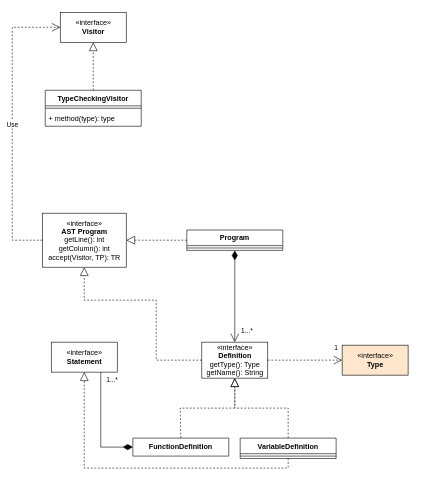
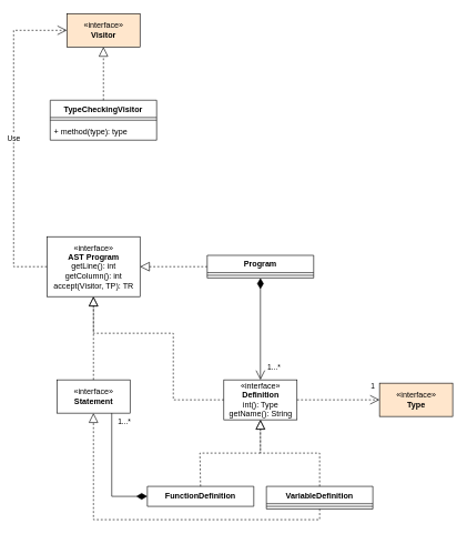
  <mxCell id="0" />
  <mxCell id="1" parent="0" />
- <mxCell id="2" value="«interface»&lt;br&gt;&lt;b&gt;Definition&lt;/b&gt;&lt;br&gt;getType(): Type&lt;br&gt;getName(): String" style="html=1;" parent="1" vertex="1"><mxGeometry x="336" y="570" width="110" height="60" as="geometry" /></mxCell>
+ <mxCell id="2" value="«interface»&lt;br&gt;&lt;b&gt;Definition&lt;/b&gt;&lt;br&gt;int(): Type&lt;br&gt;getName(): String" style="html=1;" parent="1" vertex="1"><mxGeometry x="336" y="570" width="110" height="60" as="geometry" /></mxCell>
  <mxCell id="3" value="FunctionDefinition" style="swimlane;fontStyle=1;align=center;verticalAlign=top;childLayout=stackLayout;horizontal=1;startSize=34;horizontalStack=0;resizeParent=1;resizeParentMax=0;resizeLast=0;collapsible=1;marginBottom=0;" parent="1" vertex="1"><mxGeometry x="221" y="730" width="160" height="30" as="geometry" /></mxCell>
  <mxCell id="4" value="VariableDefinition" style="swimlane;fontStyle=1;align=center;verticalAlign=top;childLayout=stackLayout;horizontal=1;startSize=26;horizontalStack=0;resizeParent=1;resizeParentMax=0;resizeLast=0;collapsible=1;marginBottom=0;" parent="1" vertex="1"><mxGeometry x="400" y="730" width="160" height="34" as="geometry" /></mxCell>
  <mxCell id="5" value="" style="line;strokeWidth=1;fillColor=none;align=left;verticalAlign=middle;spacingTop=-1;spacingLeft=3;spacingRight=3;rotatable=0;labelPosition=right;points=[];portConstraint=eastwest;strokeColor=inherit;" parent="4" vertex="1"><mxGeometry y="26" width="160" height="8" as="geometry" /></mxCell>
  <mxCell id="6" value="" style="endArrow=block;dashed=1;endFill=0;endSize=12;html=1;rounded=0;strokeColor=default;entryX=0.5;entryY=1;entryDx=0;entryDy=0;exitX=0.5;exitY=0;exitDx=0;exitDy=0;" parent="1" source="3" target="2" edge="1"><mxGeometry width="160" relative="1" as="geometry"><mxPoint x="320" y="670" as="sourcePoint" /><mxPoint x="480" y="670" as="targetPoint" /><Array as="points"><mxPoint x="300" y="680" /><mxPoint x="391" y="680" /></Array></mxGeometry></mxCell>
  <mxCell id="7" value="" style="endArrow=block;dashed=1;endFill=0;endSize=12;html=1;rounded=0;strokeColor=default;entryX=0.5;entryY=1;entryDx=0;entryDy=0;exitX=0.5;exitY=0;exitDx=0;exitDy=0;" parent="1" source="4" target="2" edge="1"><mxGeometry width="160" relative="1" as="geometry"><mxPoint x="430" y="680" as="sourcePoint" /><mxPoint x="590" y="680" as="targetPoint" /><Array as="points"><mxPoint x="480" y="680" /><mxPoint x="391" y="680" /></Array></mxGeometry></mxCell>
  <mxCell id="8" value="«interface»&lt;br&gt;&lt;b&gt;Type&lt;/b&gt;" style="html=1;fillColor=#ffe6cc;" parent="1" vertex="1"><mxGeometry x="570" y="575" width="110" height="50" as="geometry" /></mxCell>
  <mxCell id="9" value="1" style="endArrow=open;endSize=12;dashed=1;html=1;rounded=0;strokeColor=default;exitX=1;exitY=0.5;exitDx=0;exitDy=0;entryX=0;entryY=0.5;entryDx=0;entryDy=0;" parent="1" source="2" target="8" edge="1"><mxGeometry x="0.839" y="20" width="160" relative="1" as="geometry"><mxPoint x="480" y="650" as="sourcePoint" /><mxPoint x="640" y="650" as="targetPoint" /><mxPoint as="offset" /></mxGeometry></mxCell>
  <mxCell id="10" value="«interface»&lt;br&gt;&lt;b&gt;Statement&lt;/b&gt;" style="html=1;" parent="1" vertex="1"><mxGeometry x="85" y="570" width="110" height="50" as="geometry" /></mxCell>
  <mxCell id="11" value="" style="endArrow=block;dashed=1;endFill=0;endSize=12;html=1;rounded=0;strokeColor=default;entryX=0.5;entryY=1;entryDx=0;entryDy=0;exitX=0.5;exitY=1;exitDx=0;exitDy=0;" parent="1" source="4" target="10" edge="1"><mxGeometry width="160" relative="1" as="geometry"><mxPoint x="400" y="780" as="sourcePoint" /><mxPoint x="340" y="780" as="targetPoint" /><Array as="points"><mxPoint x="480" y="780" /><mxPoint x="140" y="780" /></Array></mxGeometry></mxCell>
  <mxCell id="12" value="«interface»&lt;br&gt;&lt;b&gt;AST Program&lt;/b&gt;&lt;br&gt;getLine(): int&lt;br&gt;getColumn(): int&lt;br&gt;accept(Visitor, TP): TR" style="html=1;" parent="1" vertex="1"><mxGeometry x="70" y="355" width="140" height="90" as="geometry" /></mxCell>
+ <mxCell id="13" value="" style="endArrow=block;dashed=1;endFill=0;endSize=12;html=1;rounded=0;strokeColor=default;entryX=0.5;entryY=1;entryDx=0;entryDy=0;exitX=0.5;exitY=0;exitDx=0;exitDy=0;" parent="1" source="10" target="12" edge="1"><mxGeometry width="160" relative="1" as="geometry"><mxPoint x="130" y="500" as="sourcePoint" /><mxPoint x="290" y="500" as="targetPoint" /></mxGeometry></mxCell>
  <mxCell id="14" value="Program" style="swimlane;fontStyle=1;align=center;verticalAlign=top;childLayout=stackLayout;horizontal=1;startSize=26;horizontalStack=0;resizeParent=1;resizeParentMax=0;resizeLast=0;collapsible=1;marginBottom=0;" parent="1" vertex="1"><mxGeometry x="311" y="383" width="160" height="34" as="geometry" /></mxCell>
  <mxCell id="15" value="" style="line;strokeWidth=1;fillColor=none;align=left;verticalAlign=middle;spacingTop=-1;spacingLeft=3;spacingRight=3;rotatable=0;labelPosition=right;points=[];portConstraint=eastwest;strokeColor=inherit;" parent="14" vertex="1"><mxGeometry y="26" width="160" height="8" as="geometry" /></mxCell>
  <mxCell id="16" value="" style="endArrow=block;dashed=1;endFill=0;endSize=12;html=1;rounded=0;entryX=0.5;entryY=1;entryDx=0;entryDy=0;exitX=0;exitY=0.5;exitDx=0;exitDy=0;" parent="1" source="2" target="12" edge="1"><mxGeometry width="160" relative="1" as="geometry"><mxPoint x="250" y="500" as="sourcePoint" /><mxPoint x="410" y="500" as="targetPoint" /><Array as="points"><mxPoint x="260" y="600" /><mxPoint x="260" y="500" /><mxPoint x="140" y="500" /></Array></mxGeometry></mxCell>
  <mxCell id="17" value="1...*" style="endArrow=open;html=1;endSize=12;startArrow=diamondThin;startSize=14;startFill=1;edgeStyle=orthogonalEdgeStyle;align=left;verticalAlign=bottom;rounded=0;entryX=0.5;entryY=0;entryDx=0;entryDy=0;exitX=0.5;exitY=1;exitDx=0;exitDy=0;" parent="1" source="14" target="2" edge="1"><mxGeometry x="0.869" y="9" relative="1" as="geometry"><mxPoint x="320" y="500" as="sourcePoint" /><mxPoint x="480" y="500" as="targetPoint" /><mxPoint as="offset" /></mxGeometry></mxCell>
  <mxCell id="18" value="" style="endArrow=block;dashed=1;endFill=0;endSize=12;html=1;rounded=0;entryX=1;entryY=0.5;entryDx=0;entryDy=0;exitX=0;exitY=0.5;exitDx=0;exitDy=0;" parent="1" source="14" target="12" edge="1"><mxGeometry width="160" relative="1" as="geometry"><mxPoint x="330" y="490" as="sourcePoint" /><mxPoint x="490" y="490" as="targetPoint" /></mxGeometry></mxCell>
  <mxCell id="19" value="1...*" style="endArrow=none;html=1;endSize=12;startArrow=diamondThin;startSize=14;startFill=1;edgeStyle=orthogonalEdgeStyle;align=left;verticalAlign=bottom;rounded=0;exitX=0;exitY=0.5;exitDx=0;exitDy=0;entryX=0.75;entryY=1;entryDx=0;entryDy=0;" parent="1" source="3" target="10" edge="1"><mxGeometry x="0.755" y="-7" relative="1" as="geometry"><mxPoint x="210" y="720" as="sourcePoint" /><mxPoint x="370" y="720" as="targetPoint" /><mxPoint as="offset" /></mxGeometry></mxCell>
- <mxCell id="20" value="«interface»&lt;br&gt;&lt;b&gt;Visitor&lt;/b&gt;" style="html=1;" vertex="1" parent="1"><mxGeometry x="100" y="20" width="110" height="50" as="geometry" /></mxCell>
+ <mxCell id="20" value="«interface»&lt;br&gt;&lt;b&gt;Visitor&lt;/b&gt;" style="html=1;fillColor=#ffe6cc;" vertex="1" parent="1"><mxGeometry x="100" y="20" width="110" height="50" as="geometry" /></mxCell>
  <mxCell id="21" value="TypeCheckingVisitor" style="swimlane;fontStyle=1;align=center;verticalAlign=top;childLayout=stackLayout;horizontal=1;startSize=26;horizontalStack=0;resizeParent=1;resizeParentMax=0;resizeLast=0;collapsible=1;marginBottom=0;" vertex="1" parent="1"><mxGeometry x="75" y="150" width="160" height="60" as="geometry" /></mxCell>
  <mxCell id="22" value="" style="line;strokeWidth=1;fillColor=none;align=left;verticalAlign=middle;spacingTop=-1;spacingLeft=3;spacingRight=3;rotatable=0;labelPosition=right;points=[];portConstraint=eastwest;strokeColor=inherit;" vertex="1" parent="21"><mxGeometry y="26" width="160" height="8" as="geometry" /></mxCell>
  <mxCell id="23" value="+ method(type): type" style="text;strokeColor=none;fillColor=none;align=left;verticalAlign=top;spacingLeft=4;spacingRight=4;overflow=hidden;rotatable=0;points=[[0,0.5],[1,0.5]];portConstraint=eastwest;" vertex="1" parent="21"><mxGeometry y="34" width="160" height="26" as="geometry" /></mxCell>
  <mxCell id="24" value="" style="endArrow=block;dashed=1;endFill=0;endSize=12;html=1;rounded=0;entryX=0.5;entryY=1;entryDx=0;entryDy=0;exitX=0.5;exitY=0;exitDx=0;exitDy=0;" edge="1" parent="1" source="21" target="20"><mxGeometry width="160" relative="1" as="geometry"><mxPoint x="110" y="120" as="sourcePoint" /><mxPoint x="270" y="120" as="targetPoint" /></mxGeometry></mxCell>
  <mxCell id="25" value="Use" style="endArrow=open;endSize=12;dashed=1;html=1;rounded=0;entryX=0;entryY=0.5;entryDx=0;entryDy=0;exitX=0;exitY=0.5;exitDx=0;exitDy=0;" edge="1" parent="1" source="12" target="20"><mxGeometry width="160" relative="1" as="geometry"><mxPoint x="110" as="sourcePoint" y="320" /><mxPoint x="270" as="targetPoint" y="320" /><Array as="points"><mxPoint x="20" y="400" /><mxPoint x="20" y="45" /></Array></mxGeometry></mxCell>
